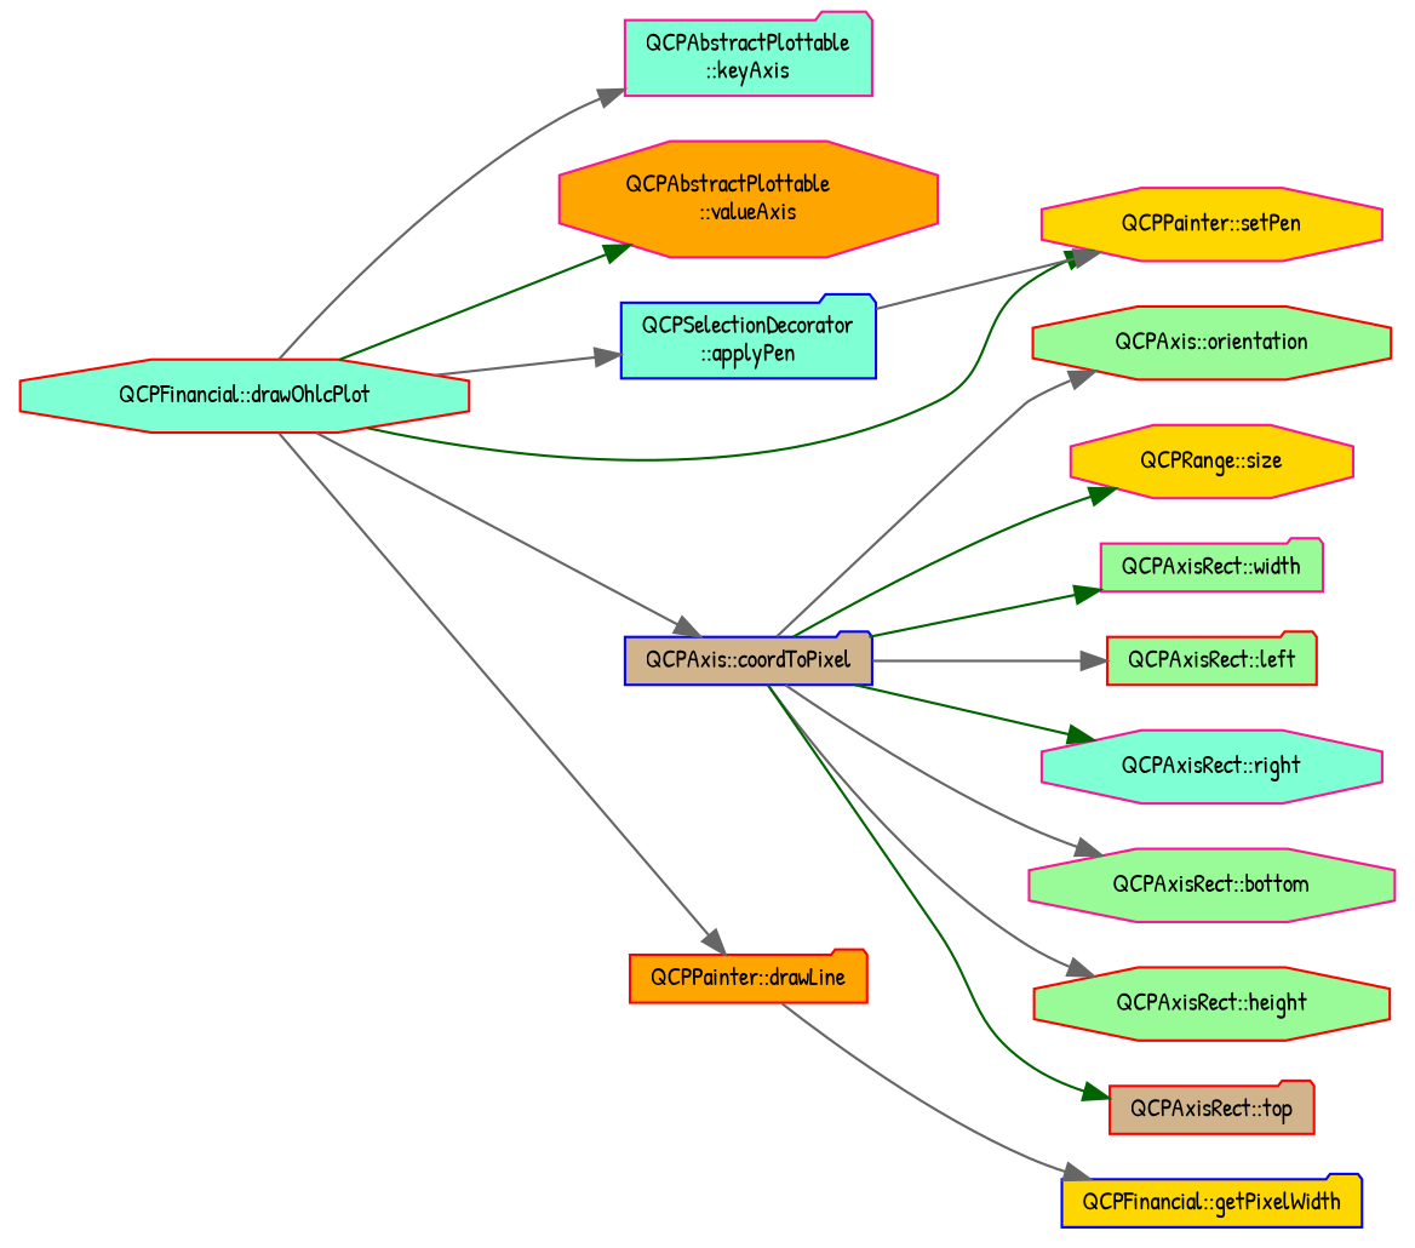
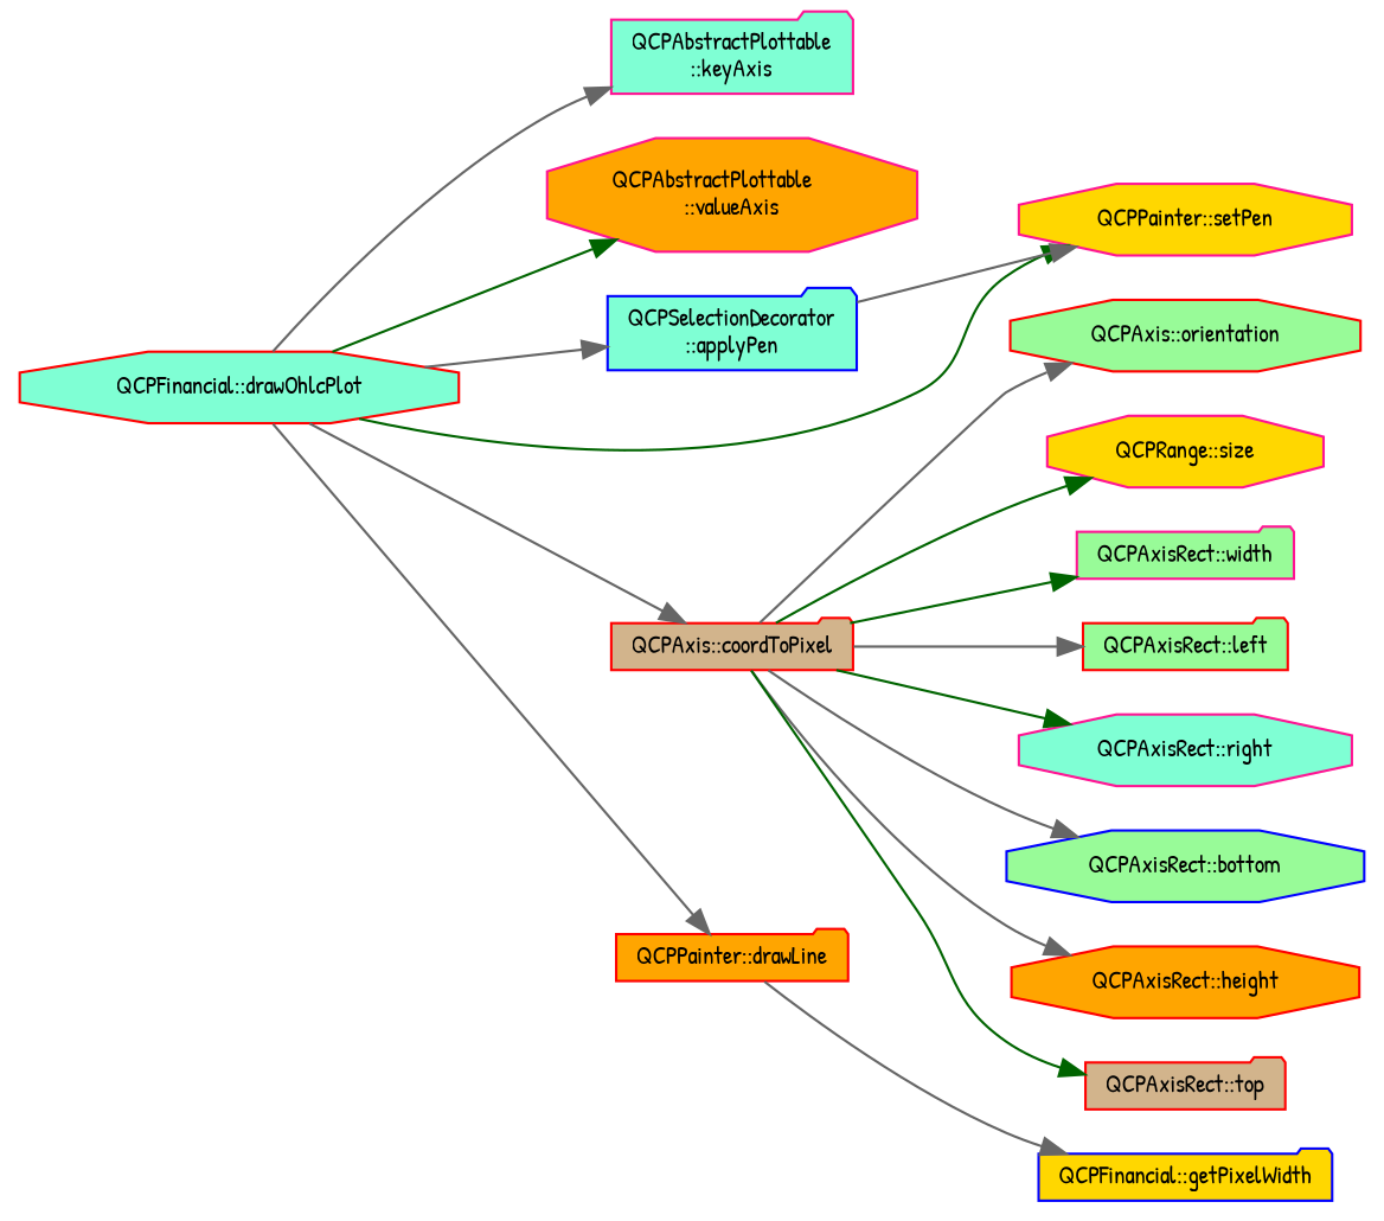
  digraph {
    fontname="Patrick Hand"
    rankdir=LR
    node [color=red fillcolor=aquamarine fontname="Patrick Hand" fontsize=10 shape=octagon style=filled]
    edge [color=gray40 fontname="Patrick Hand" fontsize=10 labelfontname=Helvetica labelfontsize=10 style=solid]
    n1 [fontcolor=black height=0.2 label="QCPFinancial::drawOhlcPlot" width=0.4]
    n2 [color=deeppink height=0.2 label="QCPAbstractPlottable\l::keyAxis" shape=folder width=0.4]
    n3 [color=deeppink fillcolor=orange height=0.2 label="QCPAbstractPlottable\l::valueAxis" width=0.4]
    n4 [color=blue height=0.2 label="QCPSelectionDecorator\l::applyPen" shape=folder width=0.4]
    n5 [color=deeppink fillcolor=gold height=0.2 label="QCPPainter::setPen" width=0.4]
-   n6 [color=blue fillcolor=tan height=0.2 label="QCPAxis::coordToPixel" shape=folder width=0.4]
+   n6 [fillcolor=tan height=0.2 label="QCPAxis::coordToPixel" shape=folder width=0.4]
    n7 [fillcolor=orange height=0.2 label="QCPPainter::drawLine" shape=folder width=0.4]
    n8 [fillcolor=palegreen height=0.2 label="QCPAxis::orientation" width=0.4]
    n9 [color=deeppink fillcolor=gold height=0.2 label="QCPRange::size" width=0.4]
    n10 [color=deeppink fillcolor=palegreen height=0.2 label="QCPAxisRect::width" shape=folder width=0.4]
    n11 [fillcolor=palegreen height=0.2 label="QCPAxisRect::left" shape=folder width=0.4]
    n12 [color=deeppink height=0.2 label="QCPAxisRect::right" width=0.4]
-   n13 [color=deeppink fillcolor=palegreen height=0.2 label="QCPAxisRect::bottom" width=0.4]
-   n14 [fillcolor=palegreen height=0.2 label="QCPAxisRect::height" width=0.4]
+   n13 [color=blue fillcolor=palegreen height=0.2 label="QCPAxisRect::bottom" width=0.4]
+   n14 [fillcolor=orange height=0.2 label="QCPAxisRect::height" width=0.4]
    n15 [fillcolor=tan height=0.2 label="QCPAxisRect::top" shape=folder width=0.4]
    n16 [color=blue fillcolor=gold height=0.2 label="QCPFinancial::getPixelWidth" shape=folder width=0.4]
    n1 -> n2
    n1 -> n3 [color=darkgreen]
    n1 -> n4
    n1 -> n5 [color=darkgreen]
    n1 -> n6
    n1 -> n7
    n4 -> n5
    n6 -> n8
    n6 -> n9 [color=darkgreen]
    n6 -> n10 [color=darkgreen]
    n6 -> n11
    n6 -> n12 [color=darkgreen]
    n6 -> n13
    n6 -> n14
    n6 -> n15 [color=darkgreen]
    n7 -> n16
  }
